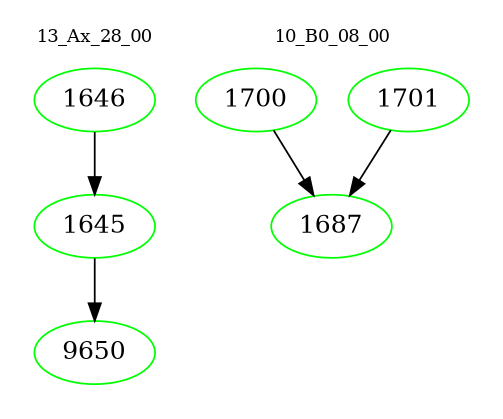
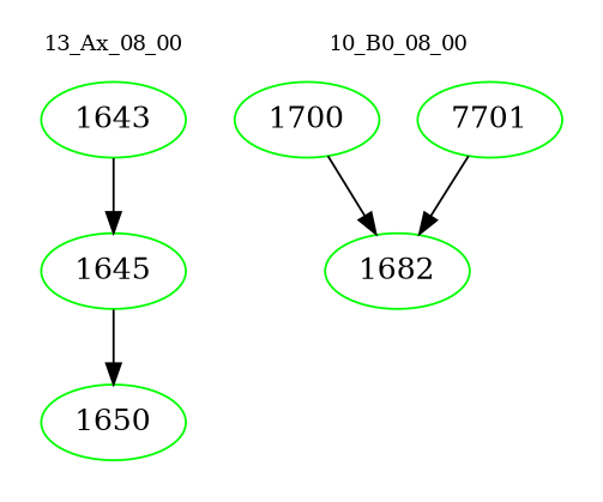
  digraph {
    node [color=green]
    edge [color=black]
-   n1 [label=1646]
+   n1 [label=1643]
    n2 [label=1645]
-   n3 [label=9650]
-   n4 [label=1701]
-   n5 [label=1687]
+   n3 [label=1650]
+   n4 [label=7701]
+   n5 [label=1682]
    n6 [label=1700]
    subgraph cluster_1 {
      color=white
      fontsize=10
-     label="13_Ax_28_00"
+     label="13_Ax_08_00"
      n1
      n2
      n3
    }
    subgraph cluster_2 {
      color=white
      fontsize=10
      label="10_B0_08_00"
      n4
      n5
      n6
    }
    n1 -> n2
    n2 -> n3
    n4 -> n5
    n6 -> n5
  }
